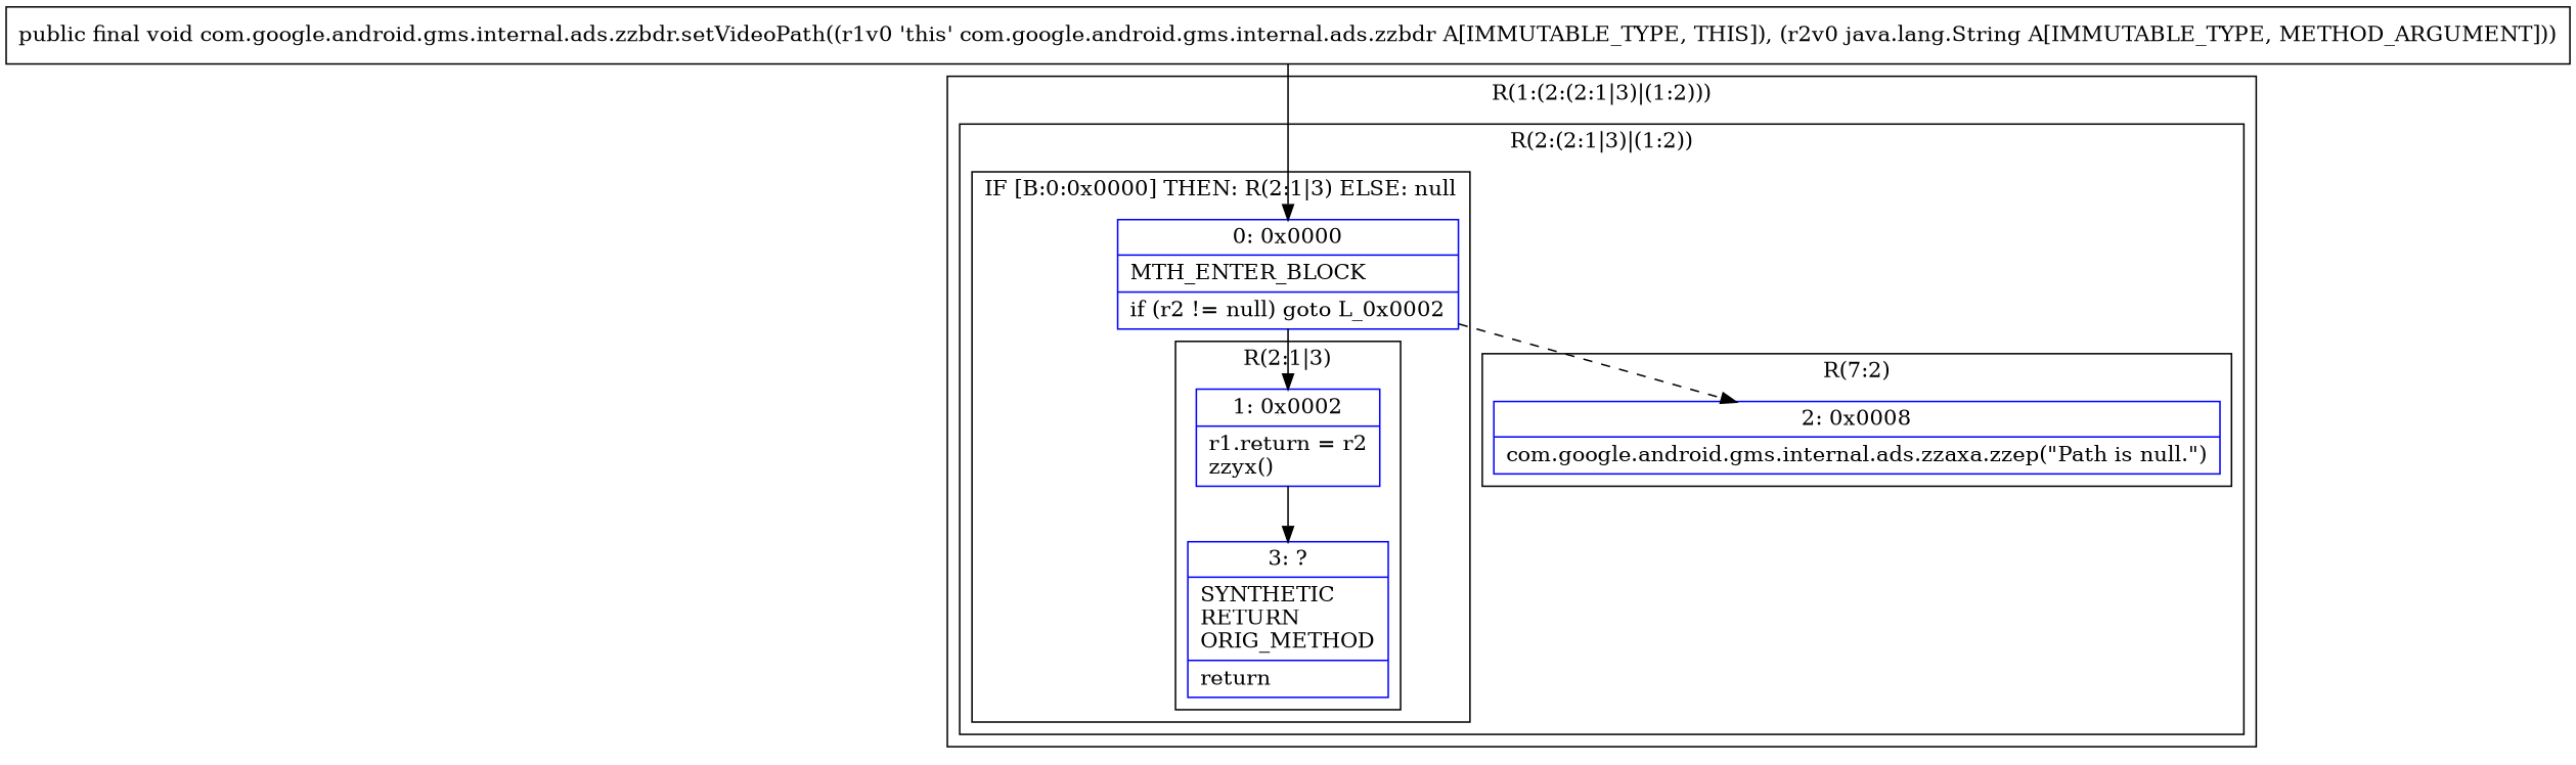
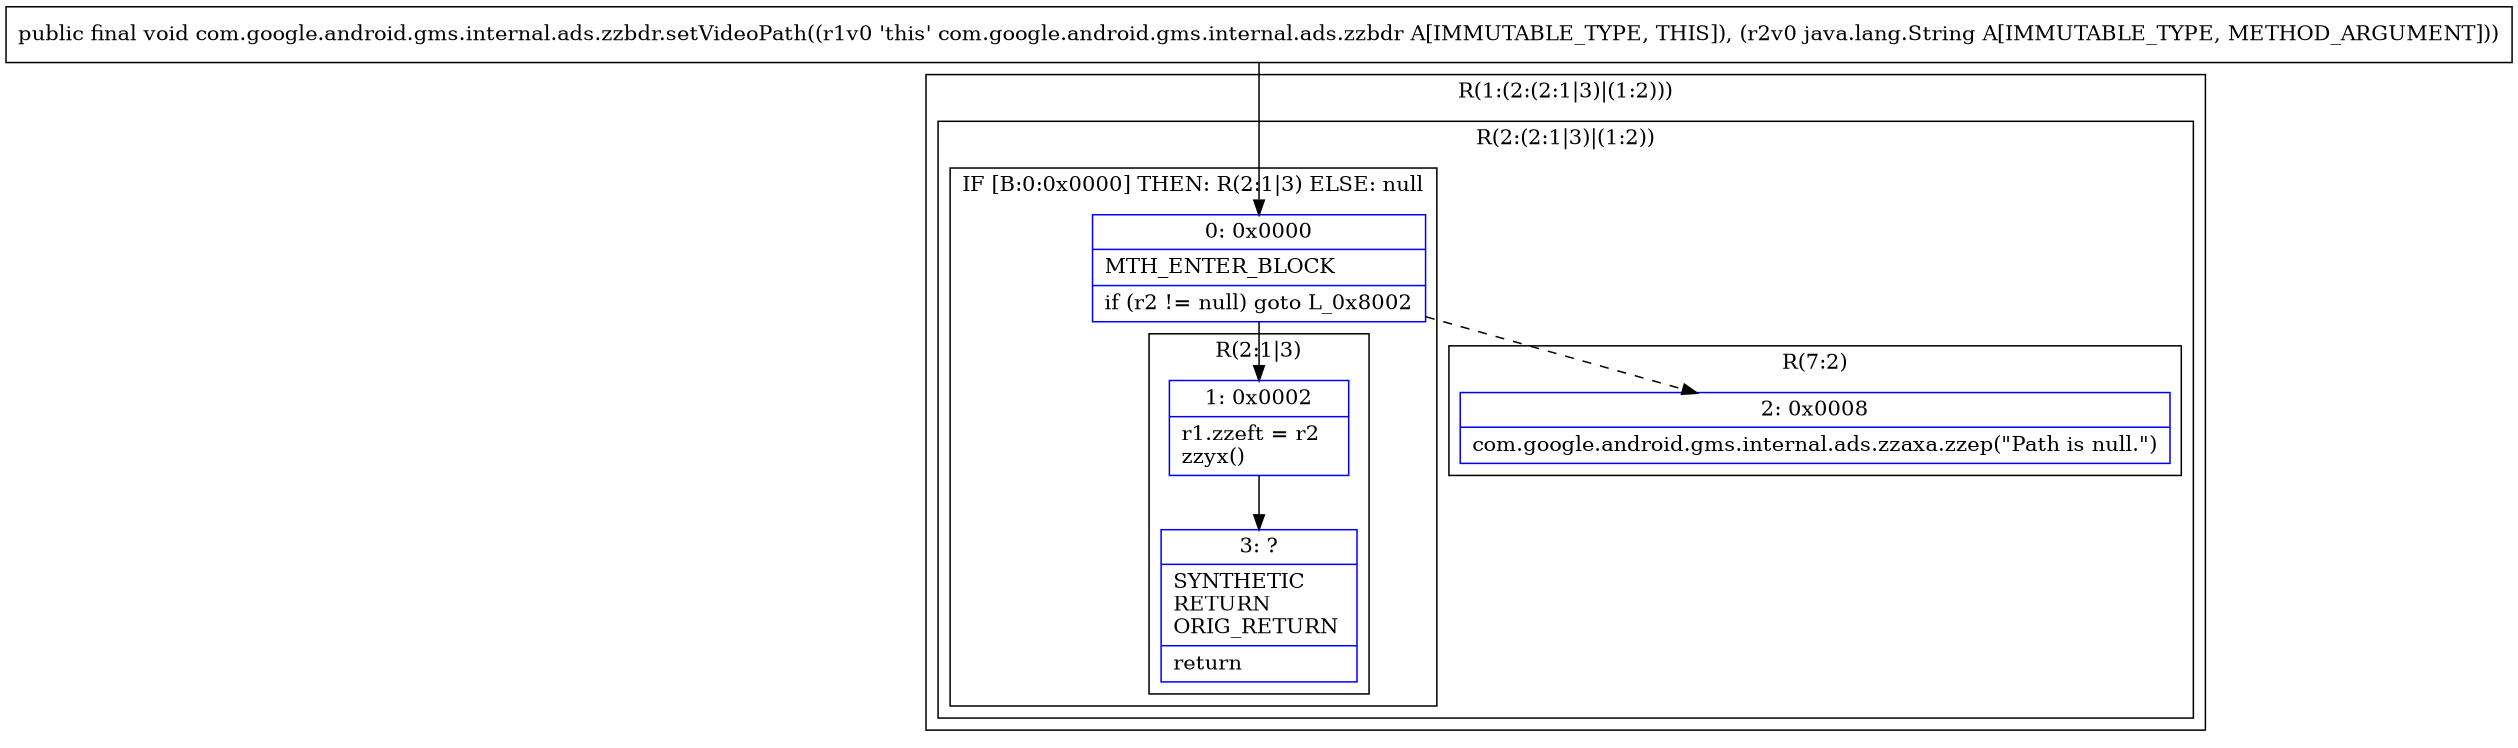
  digraph {
    node [color=blue shape=record]
-   n1 [label="{1\:\ 0x0002|r1.return = r2\lzzyx()\l}"]
-   n2 [label="{3\:\ ?|SYNTHETIC\lRETURN\lORIG_METHOD\l|return\l}"]
-   n3 [label="{0\:\ 0x0000|MTH_ENTER_BLOCK\l|if (r2 != null) goto L_0x0002\l}"]
+   n1 [label="{1\:\ 0x0002|r1.zzeft = r2\lzzyx()\l}"]
+   n2 [label="{3\:\ ?|SYNTHETIC\lRETURN\lORIG_RETURN\l|return\l}"]
+   n3 [label="{0\:\ 0x0000|MTH_ENTER_BLOCK\l|if (r2 != null) goto L_0x8002\l}"]
    n4 [label="{2\:\ 0x0008|com.google.android.gms.internal.ads.zzaxa.zzep(\"Path is null.\")\l}"]
    n5 [label="{public final void com.google.android.gms.internal.ads.zzbdr.setVideoPath((r1v0 'this' com.google.android.gms.internal.ads.zzbdr A[IMMUTABLE_TYPE, THIS]), (r2v0 java.lang.String A[IMMUTABLE_TYPE, METHOD_ARGUMENT])) }" color=""]
    subgraph cluster_1 {
      label="R(1:(2:(2:1|3)|(1:2)))"
      subgraph cluster_2 {
        label="R(2:(2:1|3)|(1:2))"
        subgraph cluster_3 {
          label="IF [B:0:0x0000] THEN: R(2:1|3) ELSE: null"
          n3
          subgraph cluster_4 {
            label="R(2:1|3)"
            n1
            n2
          }
        }
        subgraph cluster_5 {
          label="R(7:2)"
          n4
        }
      }
    }
    n1 -> n2
    n3 -> n1
    n3 -> n4 [style=dashed]
    n5 -> n3
  }
